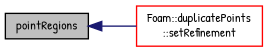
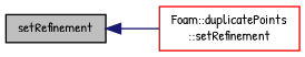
  digraph {
    rankdir=LR
    fontname="Patrick Hand"
    node [fontname="Patrick Hand" fontsize=10 shape=record]
-   n1 [color=black fillcolor=grey75 fontcolor=black height=0.2 label=pointRegions style=filled width=0.4]
+   n1 [color=black fillcolor=grey75 fontcolor=black height=0.2 label=setRefinement style=filled width=0.4]
    n2 [color=red height=0.2 label="Foam::duplicatePoints\l::setRefinement" width=0.4]
    n1 -> n2 [color=midnightblue dir=back fontname="Patrick Hand" fontsize=10 labelfontname=FreeSans labelfontsize=10 style=solid]
  }
